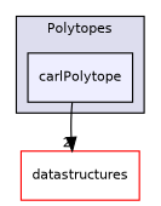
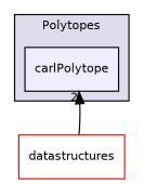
  digraph {
    compound=true
    node [fontname=Helvetica fontsize=10 shape=box style=filled]
    n1 [fillcolor="#eeeeff" label=carlPolytope pencolor=black]
    n2 [color=red fillcolor=white label=datastructures]
    subgraph cluster_1 {
      bgcolor="#ddddee"
      fontname=Helvetica
      fontsize=10
      label=Polytopes
      pencolor=black
      n1
    }
-   n1 -> n2 [headlabel=2 labeldistance=1.5 labelfontname=Helvetica labelfontsize=10]
+   n2 -> n1 [headlabel=2 labeldistance=1.5 labelfontname=Helvetica labelfontsize=10]
  }
